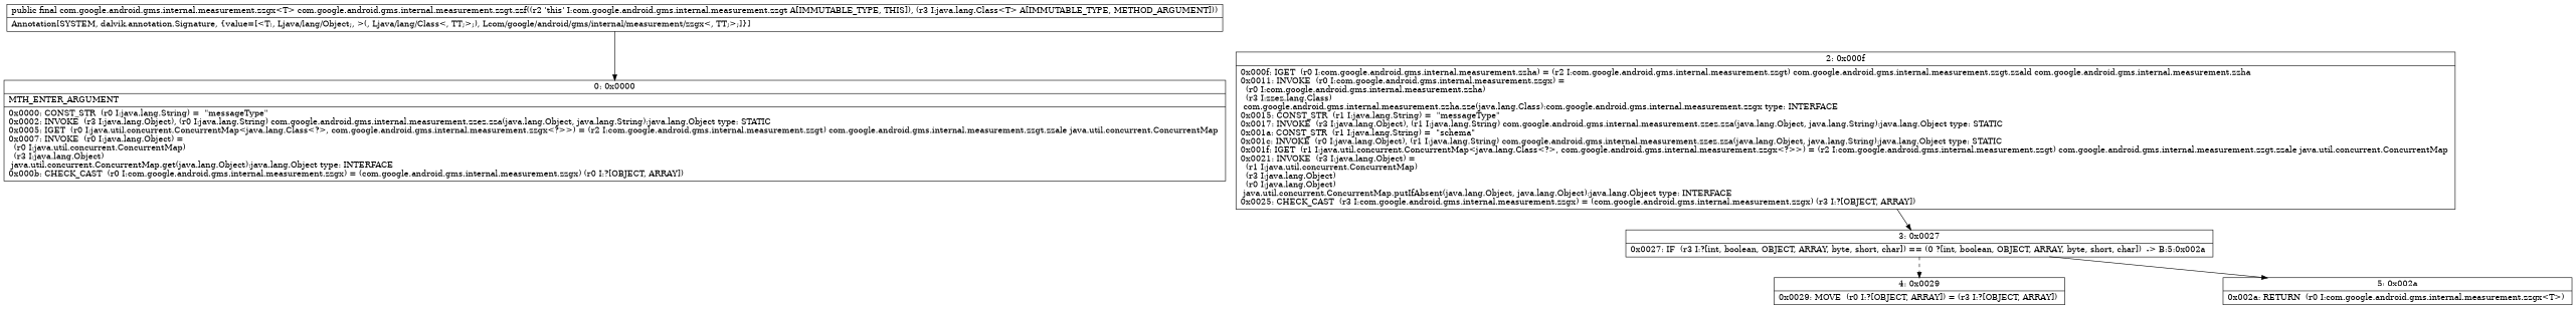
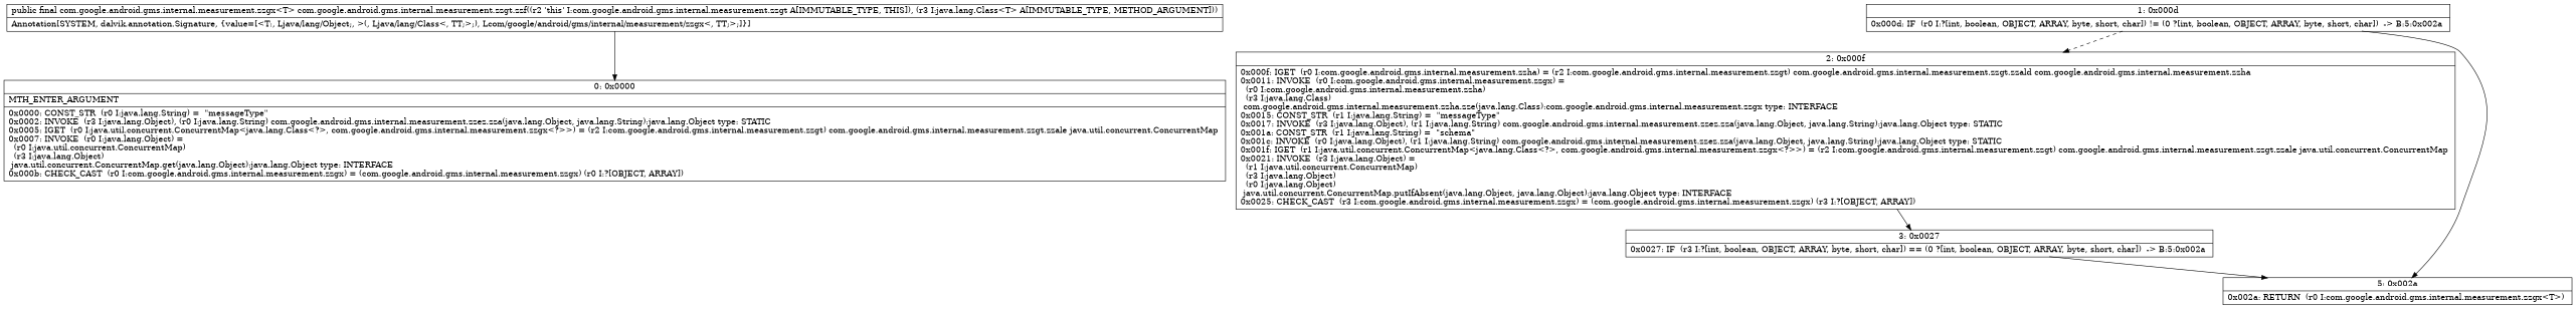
  digraph {
    node [shape=record]
    n1 [label="{0\:\ 0x0000|MTH_ENTER_ARGUMENT\l|0x0000: CONST_STR  (r0 I:java.lang.String) =  \"messageType\" \l0x0002: INVOKE  (r3 I:java.lang.Object), (r0 I:java.lang.String) com.google.android.gms.internal.measurement.zzez.zza(java.lang.Object, java.lang.String):java.lang.Object type: STATIC \l0x0005: IGET  (r0 I:java.util.concurrent.ConcurrentMap\<java.lang.Class\<?\>, com.google.android.gms.internal.measurement.zzgx\<?\>\>) = (r2 I:com.google.android.gms.internal.measurement.zzgt) com.google.android.gms.internal.measurement.zzgt.zzale java.util.concurrent.ConcurrentMap \l0x0007: INVOKE  (r0 I:java.lang.Object) = \l  (r0 I:java.util.concurrent.ConcurrentMap)\l  (r3 I:java.lang.Object)\l java.util.concurrent.ConcurrentMap.get(java.lang.Object):java.lang.Object type: INTERFACE \l0x000b: CHECK_CAST  (r0 I:com.google.android.gms.internal.measurement.zzgx) = (com.google.android.gms.internal.measurement.zzgx) (r0 I:?[OBJECT, ARRAY]) \l}"]
-   n3 [label="{2\:\ 0x000f|0x000f: IGET  (r0 I:com.google.android.gms.internal.measurement.zzha) = (r2 I:com.google.android.gms.internal.measurement.zzgt) com.google.android.gms.internal.measurement.zzgt.zzald com.google.android.gms.internal.measurement.zzha \l0x0011: INVOKE  (r0 I:com.google.android.gms.internal.measurement.zzgx) = \l  (r0 I:com.google.android.gms.internal.measurement.zzha)\l  (r3 I:zzez.lang.Class)\l com.google.android.gms.internal.measurement.zzha.zze(java.lang.Class):com.google.android.gms.internal.measurement.zzgx type: INTERFACE \l0x0015: CONST_STR  (r1 I:java.lang.String) =  \"messageType\" \l0x0017: INVOKE  (r3 I:java.lang.Object), (r1 I:java.lang.String) com.google.android.gms.internal.measurement.zzez.zza(java.lang.Object, java.lang.String):java.lang.Object type: STATIC \l0x001a: CONST_STR  (r1 I:java.lang.String) =  \"schema\" \l0x001c: INVOKE  (r0 I:java.lang.Object), (r1 I:java.lang.String) com.google.android.gms.internal.measurement.zzez.zza(java.lang.Object, java.lang.String):java.lang.Object type: STATIC \l0x001f: IGET  (r1 I:java.util.concurrent.ConcurrentMap\<java.lang.Class\<?\>, com.google.android.gms.internal.measurement.zzgx\<?\>\>) = (r2 I:com.google.android.gms.internal.measurement.zzgt) com.google.android.gms.internal.measurement.zzgt.zzale java.util.concurrent.ConcurrentMap \l0x0021: INVOKE  (r3 I:java.lang.Object) = \l  (r1 I:java.util.concurrent.ConcurrentMap)\l  (r3 I:java.lang.Object)\l  (r0 I:java.lang.Object)\l java.util.concurrent.ConcurrentMap.putIfAbsent(java.lang.Object, java.lang.Object):java.lang.Object type: INTERFACE \l0x0025: CHECK_CAST  (r3 I:com.google.android.gms.internal.measurement.zzgx) = (com.google.android.gms.internal.measurement.zzgx) (r3 I:?[OBJECT, ARRAY]) \l}"]
+   n2 [label="{1\:\ 0x000d|0x000d: IF  (r0 I:?[int, boolean, OBJECT, ARRAY, byte, short, char]) != (0 ?[int, boolean, OBJECT, ARRAY, byte, short, char])  \-\> B:5:0x002a \l}"]
+   n3 [label="{2\:\ 0x000f|0x000f: IGET  (r0 I:com.google.android.gms.internal.measurement.zzha) = (r2 I:com.google.android.gms.internal.measurement.zzgt) com.google.android.gms.internal.measurement.zzgt.zzald com.google.android.gms.internal.measurement.zzha \l0x0011: INVOKE  (r0 I:com.google.android.gms.internal.measurement.zzgx) = \l  (r0 I:com.google.android.gms.internal.measurement.zzha)\l  (r3 I:java.lang.Class)\l com.google.android.gms.internal.measurement.zzha.zze(java.lang.Class):com.google.android.gms.internal.measurement.zzgx type: INTERFACE \l0x0015: CONST_STR  (r1 I:java.lang.String) =  \"messageType\" \l0x0017: INVOKE  (r3 I:java.lang.Object), (r1 I:java.lang.String) com.google.android.gms.internal.measurement.zzez.zza(java.lang.Object, java.lang.String):java.lang.Object type: STATIC \l0x001a: CONST_STR  (r1 I:java.lang.String) =  \"schema\" \l0x001c: INVOKE  (r0 I:java.lang.Object), (r1 I:java.lang.String) com.google.android.gms.internal.measurement.zzez.zza(java.lang.Object, java.lang.String):java.lang.Object type: STATIC \l0x001f: IGET  (r1 I:java.util.concurrent.ConcurrentMap\<java.lang.Class\<?\>, com.google.android.gms.internal.measurement.zzgx\<?\>\>) = (r2 I:com.google.android.gms.internal.measurement.zzgt) com.google.android.gms.internal.measurement.zzgt.zzale java.util.concurrent.ConcurrentMap \l0x0021: INVOKE  (r3 I:java.lang.Object) = \l  (r1 I:java.util.concurrent.ConcurrentMap)\l  (r3 I:java.lang.Object)\l  (r0 I:java.lang.Object)\l java.util.concurrent.ConcurrentMap.putIfAbsent(java.lang.Object, java.lang.Object):java.lang.Object type: INTERFACE \l0x0025: CHECK_CAST  (r3 I:com.google.android.gms.internal.measurement.zzgx) = (com.google.android.gms.internal.measurement.zzgx) (r3 I:?[OBJECT, ARRAY]) \l}"]
    n4 [label="{5\:\ 0x002a|0x002a: RETURN  (r0 I:com.google.android.gms.internal.measurement.zzgx\<T\>) \l}"]
    n5 [label="{3\:\ 0x0027|0x0027: IF  (r3 I:?[int, boolean, OBJECT, ARRAY, byte, short, char]) == (0 ?[int, boolean, OBJECT, ARRAY, byte, short, char])  \-\> B:5:0x002a \l}"]
-   n6 [label="{4\:\ 0x0029|0x0029: MOVE  (r0 I:?[OBJECT, ARRAY]) = (r3 I:?[OBJECT, ARRAY]) \l}"]
    n7 [label="{public final com.google.android.gms.internal.measurement.zzgx\<T\> com.google.android.gms.internal.measurement.zzgt.zzf((r2 'this' I:com.google.android.gms.internal.measurement.zzgt A[IMMUTABLE_TYPE, THIS]), (r3 I:java.lang.Class\<T\> A[IMMUTABLE_TYPE, METHOD_ARGUMENT]))  | Annotation[SYSTEM, dalvik.annotation.Signature, \{value=[\<T:, Ljava\/lang\/Object;, \>(, Ljava\/lang\/Class\<, TT;\>;), Lcom\/google\/android\/gms\/internal\/measurement\/zzgx\<, TT;\>;]\}]\l}"]
+   n2 -> n3 [style=dashed]
+   n2 -> n4
    n3 -> n5
    n5 -> n4
-   n5 -> n6 [style=dashed]
    n7 -> n1
  }
